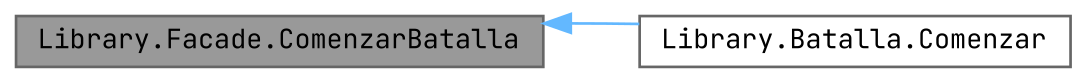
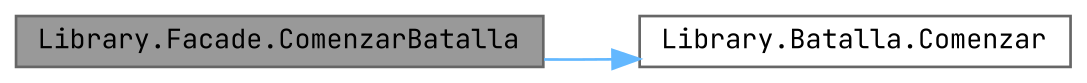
  digraph {
    rankdir=LR
    fontname="JetBrains Mono"
    node [fontname="JetBrains Mono" fontsize=10 shape=box style=filled]
    n1 [color=gray40 fillcolor=grey60 fontcolor=black height=0.2 label="Library.Facade.ComenzarBatalla" width=0.4]
    n2 [color=grey40 fillcolor=white height=0.2 label="Library.Batalla.Comenzar" width=0.4]
-   n2 -> n1 [color=steelblue1 fontname="JetBrains Mono" fontsize=10 labelfontname=Helvetica labelfontsize=10 style=solid]
+   n1 -> n2 [color=steelblue1 fontname="JetBrains Mono" fontsize=10 labelfontname=Helvetica labelfontsize=10 style=solid]
  }
